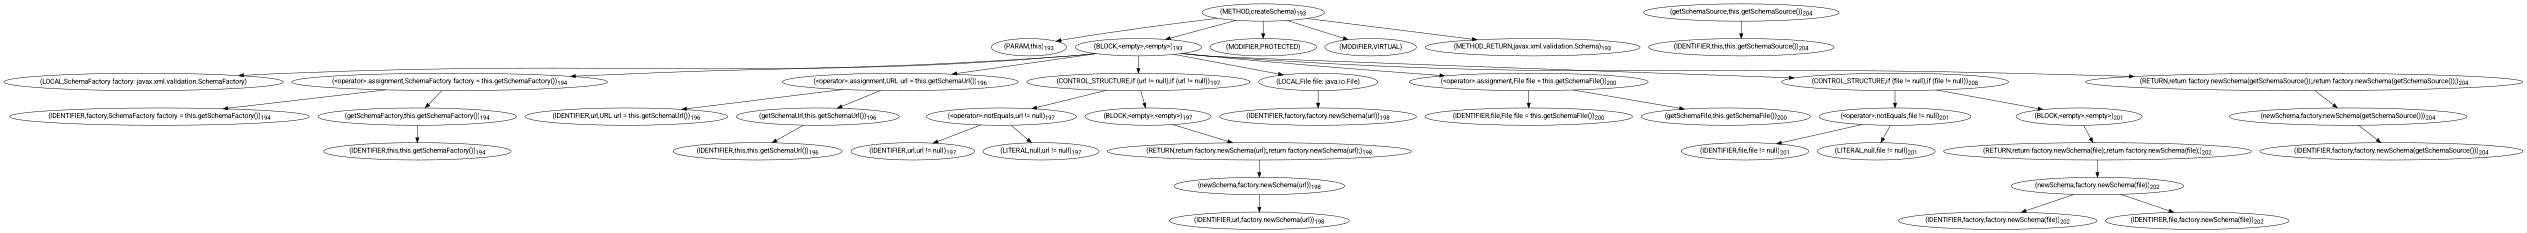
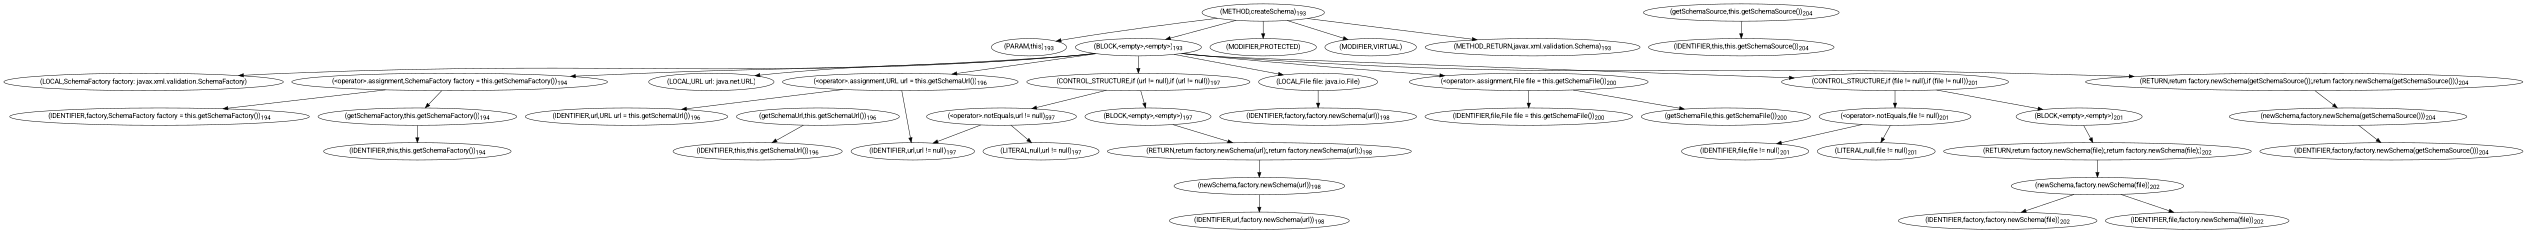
  digraph {
    fontname=Roboto
    node [fontname=Roboto]
    edge [fontname=Roboto]
    n1 [label=<(METHOD,createSchema)<SUB>193</SUB>>]
    n2 [label=<(PARAM,this)<SUB>193</SUB>>]
    n3 [label=<(BLOCK,&lt;empty&gt;,&lt;empty&gt;)<SUB>193</SUB>>]
    n4 [label=<(MODIFIER,PROTECTED)>]
    n5 [label=<(MODIFIER,VIRTUAL)>]
    n6 [label=<(METHOD_RETURN,javax.xml.validation.Schema)<SUB>193</SUB>>]
    n7 [label=<(LOCAL,SchemaFactory factory: javax.xml.validation.SchemaFactory)>]
    n8 [label=<(&lt;operator&gt;.assignment,SchemaFactory factory = this.getSchemaFactory())<SUB>194</SUB>>]
+   n9 [label=<(LOCAL,URL url: java.net.URL)>]
    n10 [label=<(&lt;operator&gt;.assignment,URL url = this.getSchemaUrl())<SUB>196</SUB>>]
    n11 [label=<(CONTROL_STRUCTURE,if (url != null),if (url != null))<SUB>197</SUB>>]
    n12 [label=<(LOCAL,File file: java.io.File)>]
    n13 [label=<(&lt;operator&gt;.assignment,File file = this.getSchemaFile())<SUB>200</SUB>>]
-   n14 [label=<(CONTROL_STRUCTURE,if (file != null),if (file != null))<SUB>208</SUB>>]
+   n14 [label=<(CONTROL_STRUCTURE,if (file != null),if (file != null))<SUB>201</SUB>>]
    n15 [label=<(RETURN,return factory.newSchema(getSchemaSource());,return factory.newSchema(getSchemaSource());)<SUB>204</SUB>>]
    n16 [label=<(IDENTIFIER,factory,SchemaFactory factory = this.getSchemaFactory())<SUB>194</SUB>>]
    n17 [label=<(getSchemaFactory,this.getSchemaFactory())<SUB>194</SUB>>]
    n18 [label=<(IDENTIFIER,url,URL url = this.getSchemaUrl())<SUB>196</SUB>>]
    n19 [label=<(getSchemaUrl,this.getSchemaUrl())<SUB>196</SUB>>]
-   n20 [label=<(&lt;operator&gt;.notEquals,url != null)<SUB>197</SUB>>]
+   n20 [label=<(&lt;operator&gt;.notEquals,url != null)<SUB>597</SUB>>]
    n21 [label=<(BLOCK,&lt;empty&gt;,&lt;empty&gt;)<SUB>197</SUB>>]
    n22 [label=<(IDENTIFIER,factory,factory.newSchema(url))<SUB>198</SUB>>]
    n23 [label=<(IDENTIFIER,file,File file = this.getSchemaFile())<SUB>200</SUB>>]
    n24 [label=<(getSchemaFile,this.getSchemaFile())<SUB>200</SUB>>]
    n25 [label=<(&lt;operator&gt;.notEquals,file != null)<SUB>201</SUB>>]
    n26 [label=<(BLOCK,&lt;empty&gt;,&lt;empty&gt;)<SUB>201</SUB>>]
    n27 [label=<(newSchema,factory.newSchema(getSchemaSource()))<SUB>204</SUB>>]
    n28 [label=<(IDENTIFIER,this,this.getSchemaFactory())<SUB>194</SUB>>]
    n29 [label=<(IDENTIFIER,this,this.getSchemaUrl())<SUB>196</SUB>>]
    n30 [label=<(IDENTIFIER,url,url != null)<SUB>197</SUB>>]
    n31 [label=<(LITERAL,null,url != null)<SUB>197</SUB>>]
    n32 [label=<(RETURN,return factory.newSchema(url);,return factory.newSchema(url);)<SUB>198</SUB>>]
    n33 [label=<(newSchema,factory.newSchema(url))<SUB>198</SUB>>]
    n34 [label=<(IDENTIFIER,url,factory.newSchema(url))<SUB>198</SUB>>]
    n35 [label=<(IDENTIFIER,file,file != null)<SUB>201</SUB>>]
    n36 [label=<(LITERAL,null,file != null)<SUB>201</SUB>>]
    n37 [label=<(RETURN,return factory.newSchema(file);,return factory.newSchema(file);)<SUB>202</SUB>>]
    n38 [label=<(newSchema,factory.newSchema(file))<SUB>202</SUB>>]
    n39 [label=<(IDENTIFIER,factory,factory.newSchema(file))<SUB>202</SUB>>]
    n40 [label=<(IDENTIFIER,file,factory.newSchema(file))<SUB>202</SUB>>]
    n41 [label=<(IDENTIFIER,factory,factory.newSchema(getSchemaSource()))<SUB>204</SUB>>]
    n42 [label=<(getSchemaSource,this.getSchemaSource())<SUB>204</SUB>>]
    n43 [label=<(IDENTIFIER,this,this.getSchemaSource())<SUB>204</SUB>>]
    n1 -> n2
    n1 -> n3
    n1 -> n4
    n1 -> n5
    n1 -> n6
    n3 -> n7
    n3 -> n8
+   n3 -> n9
    n3 -> n10
    n3 -> n11
    n3 -> n12
    n3 -> n13
    n3 -> n14
    n3 -> n15
    n8 -> n16
    n8 -> n17
    n10 -> n18
-   n10 -> n19
+   n10 -> n30
    n11 -> n20
    n11 -> n21
    n12 -> n22
    n13 -> n23
    n13 -> n24
    n14 -> n25
    n14 -> n26
    n15 -> n27
    n17 -> n28
    n19 -> n29
    n20 -> n30
    n20 -> n31
    n21 -> n32
    n25 -> n35
    n25 -> n36
    n26 -> n37
    n27 -> n41
    n32 -> n33
    n33 -> n34
    n37 -> n38
    n38 -> n39
    n38 -> n40
    n42 -> n43
  }
